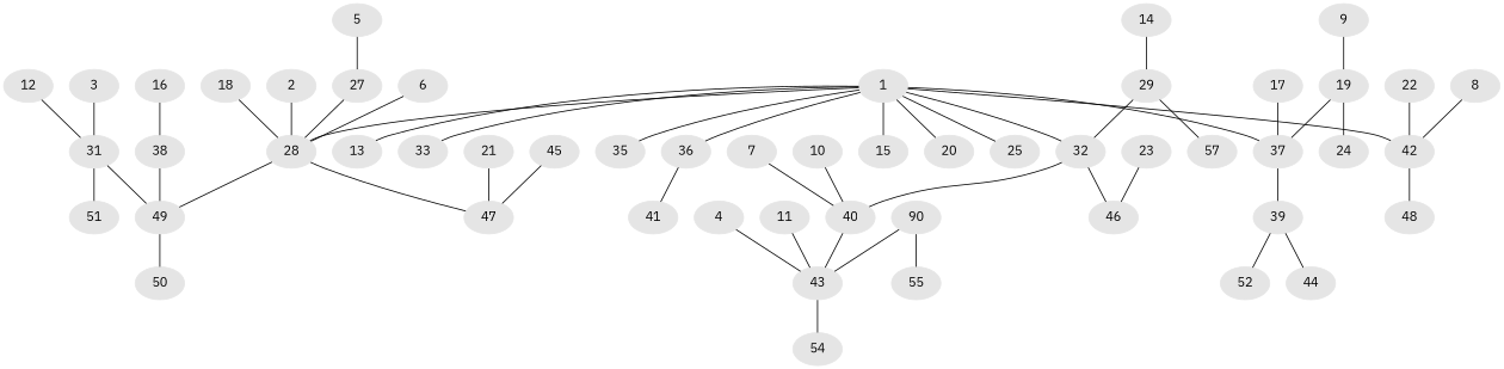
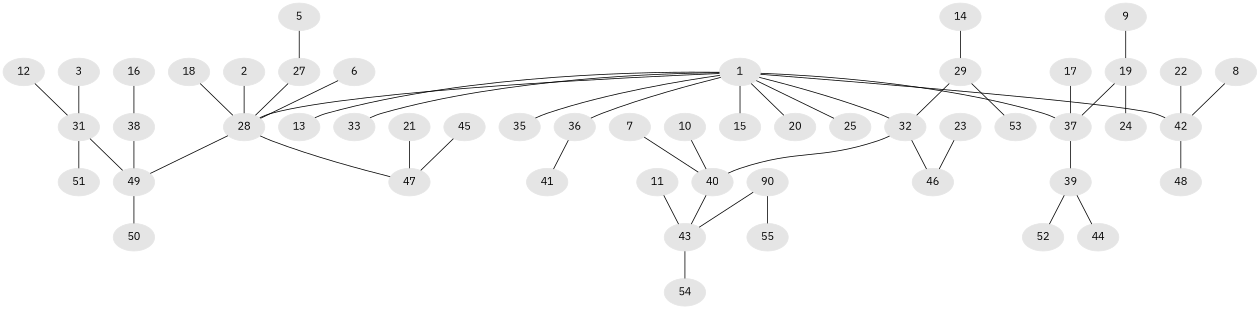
  graph {
    fontname="IBM Plex Sans"
    node [color=gray90 fontname="IBM Plex Sans" style=filled]
    edge [fontname="IBM Plex Sans" weight=1.0]
    1
    13
    15
    20
    25
    28
    32
    33
    35
    36
    37
    42
    47
    49
    40
    46
    41
    39
    48
    2
    3
    31
    51
-   4
    43
    54
    5
    27
    6
    7
    8
    9
    19
    24
    10
    11
    12
    14
    29
-   53 [label=57]
+   53
    16
    38
    17
    18
    21
    22
    23
    50
    n49 [label=90]
    55
    44
    52
    45
    1 -- 13
    1 -- 15
    1 -- 20
    1 -- 25
    1 -- 28
    1 -- 32
    1 -- 33
    1 -- 35
    1 -- 36
    1 -- 37
    1 -- 42
    28 -- 47
    28 -- 49
    32 -- 40
    32 -- 46
    36 -- 41
    37 -- 39
    42 -- 48
    49 -- 50
    40 -- 43
    39 -- 44
    39 -- 52
    2 -- 28
    3 -- 31
    31 -- 49
    31 -- 51
-   4 -- 43
    43 -- 54
    5 -- 27
    27 -- 28
    6 -- 28
    7 -- 40
    8 -- 42
    9 -- 19
    19 -- 37
    19 -- 24
    10 -- 40
    11 -- 43
    12 -- 31
    14 -- 29
    29 -- 32
    29 -- 53
    16 -- 38
    38 -- 49
    17 -- 37
    18 -- 28
    21 -- 47
    22 -- 42
    23 -- 46
    n49 -- 43
    n49 -- 55
    45 -- 47
  }
